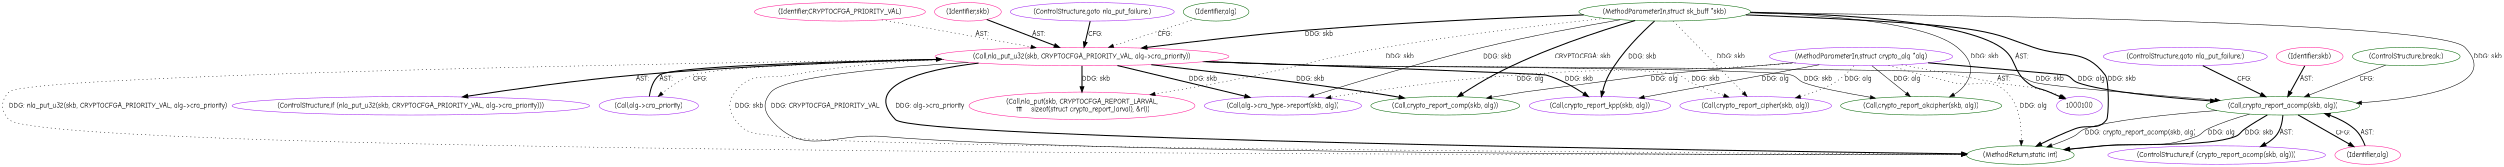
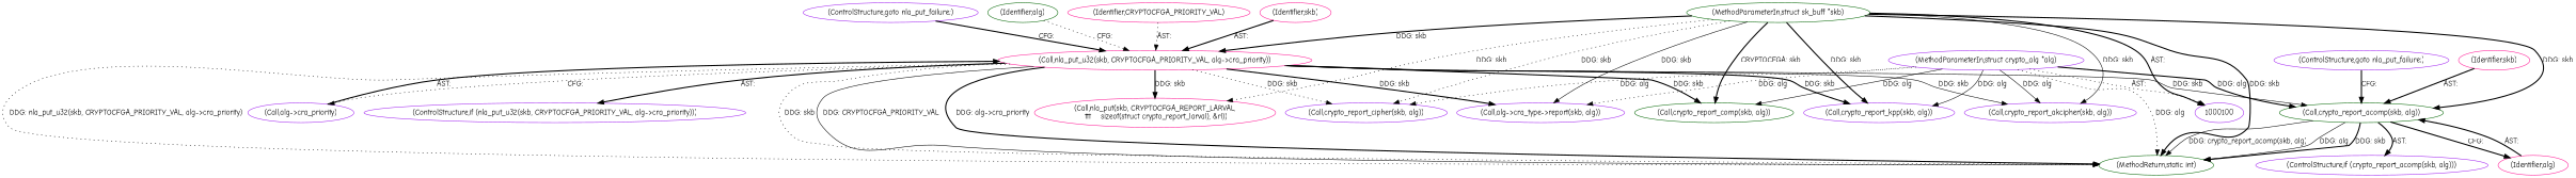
  digraph {
    fontname="Comic Neue"
    node [color=purple fontname="Comic Neue"]
    edge [fontname="Comic Neue" style=bold]
    n1 [color=darkgreen label="(Call,crypto_report_acomp(skb, alg))"]
    n2 [label="(ControlStructure,if (crypto_report_acomp(skb, alg)))"]
    n3 [color=darkgreen label="(MethodReturn,static int)"]
    n4 [color=deeppink label="(Identifier,alg)"]
    n5 [color=deeppink label="(Call,nla_put_u32(skb, CRYPTOCFGA_PRIORITY_VAL, alg->cra_priority))"]
    n6 [label="(Call,alg->cra_priority)"]
    n7 [label="(Call,crypto_report_cipher(skb, alg))"]
    n8 [label="(ControlStructure,if (nla_put_u32(skb, CRYPTOCFGA_PRIORITY_VAL, alg->cra_priority)))"]
    n9 [label="(Call,alg->cra_type->report(skb, alg))"]
    n10 [color=deeppink label="(Call,nla_put(skb, CRYPTOCFGA_REPORT_LARVAL,\n \t\t\t    sizeof(struct crypto_report_larval), &rl))"]
    n11 [color=darkgreen label="(Call,crypto_report_comp(skb, alg))"]
    n12 [label="(Call,crypto_report_kpp(skb, alg))"]
-   n13 [color=darkgreen label="(Call,crypto_report_akcipher(skb, alg))"]
+   n13 [label="(Call,crypto_report_akcipher(skb, alg))"]
    n14 [color=darkgreen label="(MethodParameterIn,struct sk_buff *skb)"]
    1000100
    n16 [label="(MethodParameterIn,struct crypto_alg *alg)"]
    n17 [color=deeppink label="(Identifier,skb)"]
    n18 [label="(ControlStructure,goto nla_put_failure;)"]
    n19 [label="(ControlStructure,goto nla_put_failure;)"]
    n20 [color=deeppink label="(Identifier,skb)"]
-   n21 [color=darkgreen label="(ControlStructure,break;)"]
    n22 [color=darkgreen label="(Identifier,alg)"]
    n23 [color=deeppink label="(Identifier,CRYPTOCFGA_PRIORITY_VAL)"]
    n1 -> n2 [label="AST: "]
    n1 -> n3 [label="DDG: crypto_report_acomp(skb, alg)" style=solid]
    n1 -> n3 [label="DDG: alg" style=solid]
    n1 -> n3 [label="DDG: skb"]
    n1 -> n4 [label="CFG: "]
    n4 -> n1 [label="AST: "]
    n5 -> n1 [label="DDG: skb" style=solid]
    n5 -> n3 [label="DDG: CRYPTOCFGA_PRIORITY_VAL" style=solid]
    n5 -> n3 [label="DDG: alg->cra_priority"]
    n5 -> n3 [label="DDG: nla_put_u32(skb, CRYPTOCFGA_PRIORITY_VAL, alg->cra_priority)" style=dotted]
    n5 -> n3 [label="DDG: skb" style=dotted]
    n5 -> n6 [label="CFG: " style=dotted]
    n5 -> n7 [label="DDG: skb" style=dotted]
    n5 -> n8 [label="AST: "]
    n5 -> n9 [label="DDG: skb"]
    n5 -> n10 [label="DDG: skb"]
    n5 -> n11 [label="DDG: skb"]
    n5 -> n12 [label="DDG: skb"]
    n5 -> n13 [label="DDG: skb" style=solid]
    n6 -> n5 [label="AST: "]
-   n14 -> n1 [label="DDG: skb" style=solid]
+   n14 -> n1 [label="DDG: skb"]
    n14 -> n3 [label="DDG: skb"]
    n14 -> n5 [label="DDG: skb"]
    n14 -> n7 [label="DDG: skb" style=dotted]
    n14 -> n9 [label="DDG: skb" style=solid]
    n14 -> n10 [label="DDG: skb" style=dotted]
    n14 -> n11 [label="CRYPTOCFGA: skb"]
    n14 -> n12 [label="DDG: skb"]
    n14 -> n13 [label="DDG: skb" style=solid]
    n14 -> 1000100 [label="AST: "]
    n16 -> n1 [label="DDG: alg"]
    n16 -> n3 [label="DDG: alg" style=dotted]
    n16 -> n7 [label="DDG: alg" style=dotted]
    n16 -> n9 [label="DDG: alg" style=dotted]
    n16 -> n11 [label="DDG: alg" style=solid]
    n16 -> n12 [label="DDG: alg" style=solid]
    n16 -> n13 [label="DDG: alg" style=solid]
    n16 -> 1000100 [label="AST: " style=dotted]
    n17 -> n5 [label="AST: "]
    n18 -> n5 [label="CFG: "]
    n19 -> n1 [label="CFG: "]
    n20 -> n1 [label="AST: "]
-   n21 -> n1 [label="CFG: " style=solid]
    n22 -> n5 [label="CFG: " style=dotted]
    n23 -> n5 [label="AST: " style=dotted]
  }
